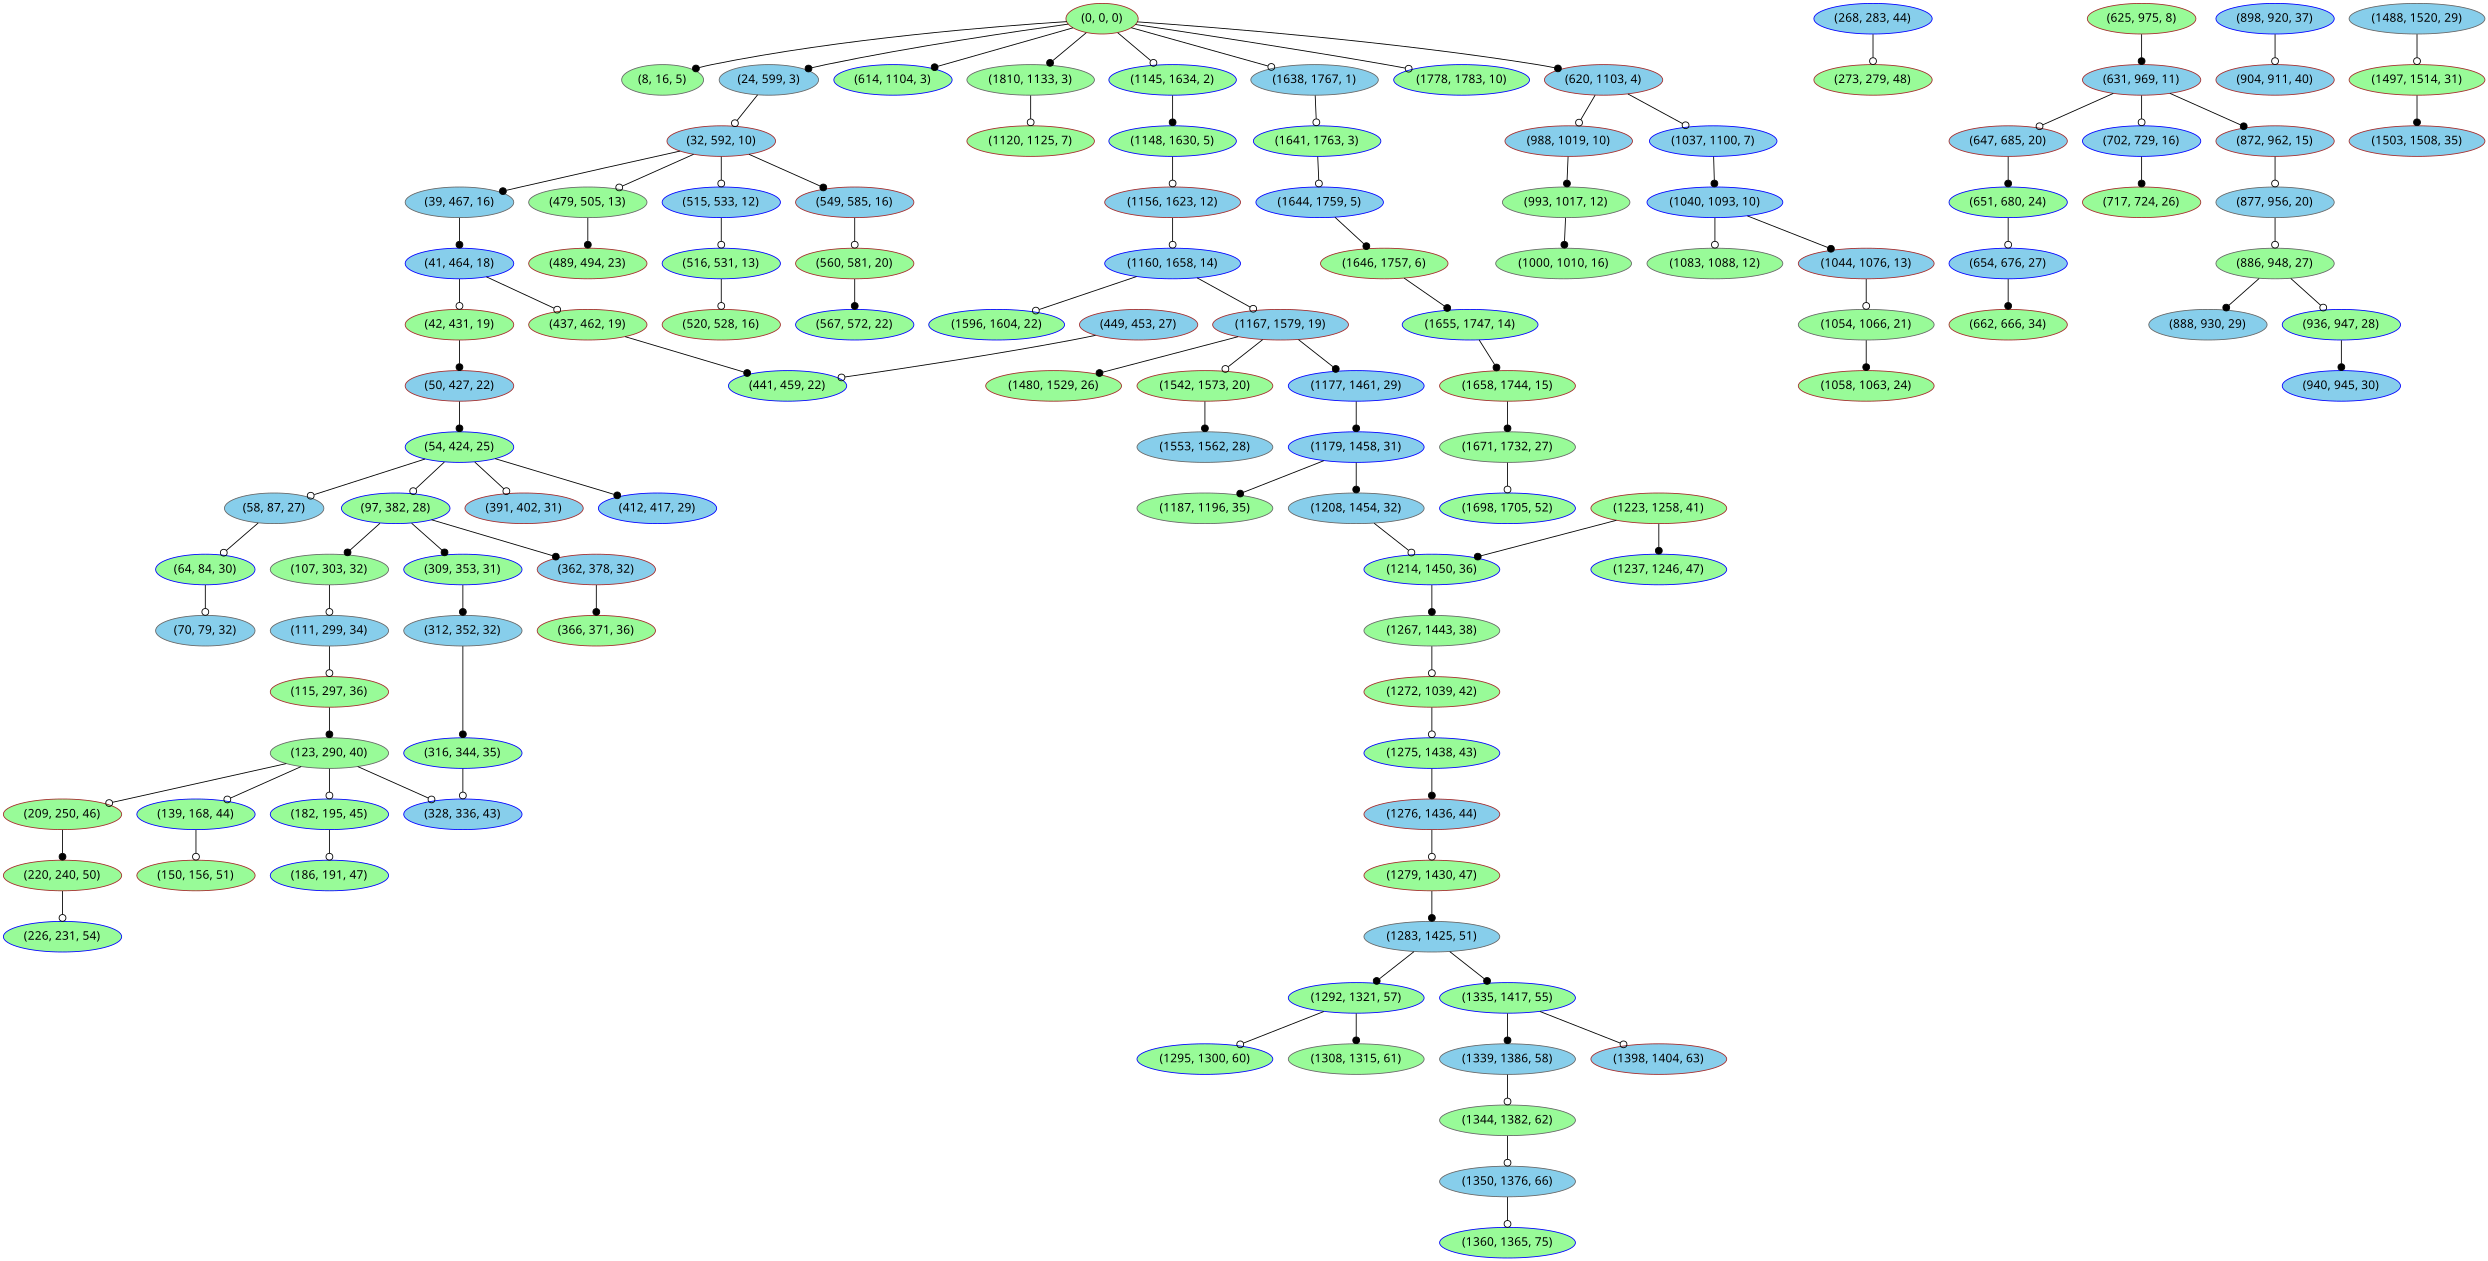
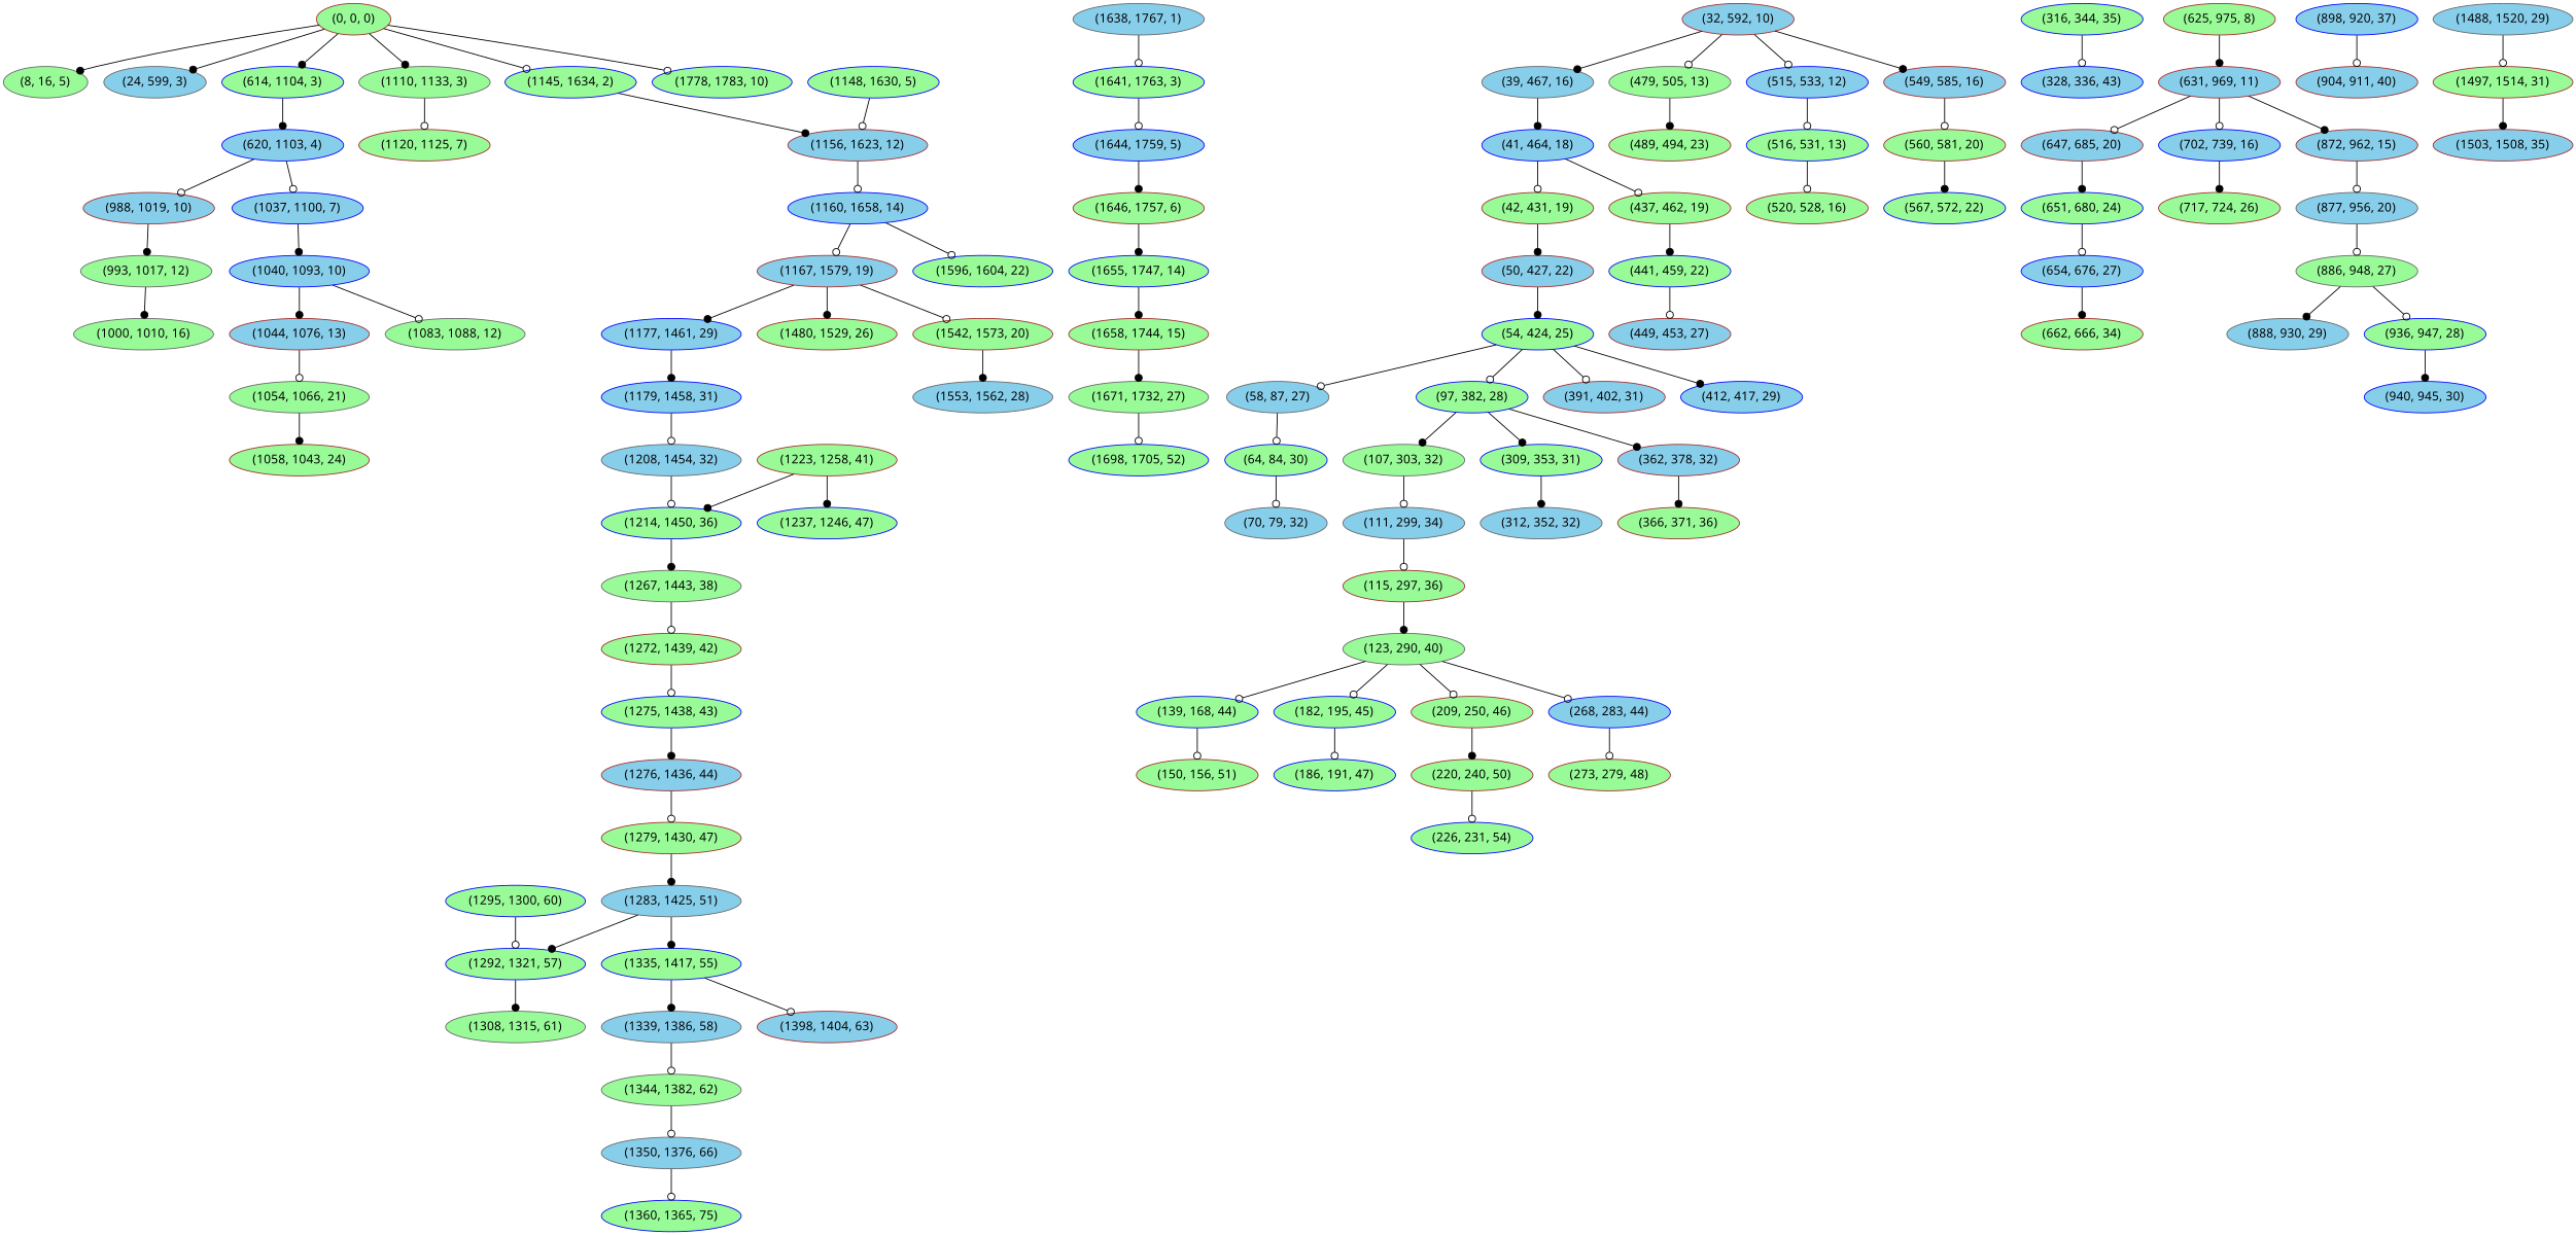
  digraph {
    fontname="Noto Sans"
    node [color=blue fillcolor=palegreen fontname="Noto Sans" style=filled]
    edge [arrowhead=odot fontname="Noto Sans"]
    "(0, 0, 0)" [color=brown]
    "(8, 16, 5)" [color=gray40]
    "(24, 599, 3)" [color=gray40 fillcolor=skyblue]
    "(614, 1104, 3)"
-   "(1110, 1133, 3)" [color=gray40 label="(1810, 1133, 3)"]
+   "(1110, 1133, 3)" [color=gray40]
    "(1145, 1634, 2)"
    "(1638, 1767, 1)" [color=gray40 fillcolor=skyblue]
    "(1778, 1783, 10)"
    "(32, 592, 10)" [color=brown fillcolor=skyblue]
-   "(620, 1103, 4)" [color=brown fillcolor=skyblue]
+   "(620, 1103, 4)" [fillcolor=skyblue]
    "(1120, 1125, 7)" [color=brown]
    "(1148, 1630, 5)"
    "(1641, 1763, 3)"
    "(39, 467, 16)" [color=gray40 fillcolor=skyblue]
    "(479, 505, 13)" [color=gray40]
    "(515, 533, 12)" [fillcolor=skyblue]
    "(549, 585, 16)" [color=brown fillcolor=skyblue]
    "(41, 464, 18)" [fillcolor=skyblue]
    "(489, 494, 23)" [color=brown]
    "(516, 531, 13)"
    "(560, 581, 20)" [color=brown]
    "(42, 431, 19)" [color=brown]
    "(437, 462, 19)" [color=brown]
    "(50, 427, 22)" [color=brown fillcolor=skyblue]
    "(441, 459, 22)"
    "(54, 424, 25)"
    "(58, 87, 27)" [color=gray40 fillcolor=skyblue]
    "(97, 382, 28)"
    "(391, 402, 31)" [color=brown fillcolor=skyblue]
    "(412, 417, 29)" [fillcolor=skyblue]
    "(64, 84, 30)"
    "(107, 303, 32)" [color=gray40]
    "(309, 353, 31)"
    "(362, 378, 32)" [color=brown fillcolor=skyblue]
    "(70, 79, 32)" [color=gray40 fillcolor=skyblue]
    "(111, 299, 34)" [color=gray40 fillcolor=skyblue]
    "(312, 352, 32)" [color=gray40 fillcolor=skyblue]
    "(366, 371, 36)" [color=brown]
    "(115, 297, 36)" [color=brown]
    "(123, 290, 40)" [color=gray40]
    "(139, 168, 44)"
    "(182, 195, 45)"
    "(209, 250, 46)" [color=brown]
    "(268, 283, 44)" [fillcolor=skyblue]
    "(150, 156, 51)" [color=brown]
    "(186, 191, 47)"
    "(220, 240, 50)" [color=brown]
    "(273, 279, 48)" [color=brown]
    "(226, 231, 54)"
    "(316, 344, 35)"
    "(328, 336, 43)" [fillcolor=skyblue]
    "(449, 453, 27)" [color=brown fillcolor=skyblue]
    "(520, 528, 16)" [color=brown]
    "(567, 572, 22)"
    "(988, 1019, 10)" [color=brown fillcolor=skyblue]
    "(1037, 1100, 7)" [fillcolor=skyblue]
    "(625, 975, 8)" [color=brown]
    "(631, 969, 11)" [color=brown fillcolor=skyblue]
    "(993, 1017, 12)" [color=gray40]
    "(1040, 1093, 10)" [fillcolor=skyblue]
    "(647, 685, 20)" [color=brown fillcolor=skyblue]
-   "(702, 739, 16)" [fillcolor=skyblue label="(702, 729, 16)"]
+   "(702, 739, 16)" [fillcolor=skyblue]
    "(872, 962, 15)" [color=brown fillcolor=skyblue]
    "(651, 680, 24)"
    "(717, 724, 26)" [color=brown]
    "(877, 956, 20)" [color=gray40 fillcolor=skyblue]
    "(654, 676, 27)" [fillcolor=skyblue]
    "(662, 666, 34)" [color=brown]
    "(886, 948, 27)" [color=gray40]
    "(888, 930, 29)" [color=gray40 fillcolor=skyblue]
    "(936, 947, 28)"
    "(940, 945, 30)" [fillcolor=skyblue]
    "(898, 920, 37)" [fillcolor=skyblue]
    "(904, 911, 40)" [color=brown fillcolor=skyblue]
    "(1000, 1010, 16)" [color=gray40]
    "(1044, 1076, 13)" [color=brown fillcolor=skyblue]
    "(1083, 1088, 12)" [color=gray40]
    "(1054, 1066, 21)" [color=gray40]
-   "(1058, 1063, 24)" [color=brown]
+   "(1058, 1063, 24)" [color=brown label="(1058, 1043, 24)"]
    "(1156, 1623, 12)" [color=brown fillcolor=skyblue]
    n81 [fillcolor=skyblue label="(1160, 1658, 14)"]
    "(1167, 1579, 19)" [color=brown fillcolor=skyblue]
    "(1596, 1604, 22)"
    "(1177, 1461, 29)" [fillcolor=skyblue]
    "(1480, 1529, 26)" [color=brown]
    "(1542, 1573, 20)" [color=brown]
    "(1179, 1458, 31)" [fillcolor=skyblue]
    "(1553, 1562, 28)" [color=gray40 fillcolor=skyblue]
-   "(1187, 1196, 35)" [color=gray40]
    "(1208, 1454, 32)" [color=gray40 fillcolor=skyblue]
    "(1214, 1450, 36)"
    "(1267, 1443, 38)" [color=gray40]
    "(1223, 1258, 41)" [color=brown]
    "(1237, 1246, 47)"
-   "(1272, 1439, 42)" [color=brown label="(1272, 1039, 42)"]
+   "(1272, 1439, 42)" [color=brown]
    "(1275, 1438, 43)"
    "(1276, 1436, 44)" [color=brown fillcolor=skyblue]
    "(1279, 1430, 47)" [color=brown]
    "(1283, 1425, 51)" [color=gray40 fillcolor=skyblue]
    "(1292, 1321, 57)"
    "(1335, 1417, 55)"
    "(1295, 1300, 60)"
    "(1308, 1315, 61)" [color=gray40]
    "(1339, 1386, 58)" [color=gray40 fillcolor=skyblue]
    "(1398, 1404, 63)" [color=brown fillcolor=skyblue]
    "(1344, 1382, 62)" [color=gray40]
    "(1350, 1376, 66)" [color=gray40 fillcolor=skyblue]
    "(1360, 1365, 75)"
    "(1488, 1520, 29)" [color=gray40 fillcolor=skyblue]
    "(1497, 1514, 31)" [color=brown]
    "(1503, 1508, 35)" [color=brown fillcolor=skyblue]
    "(1644, 1759, 5)" [fillcolor=skyblue]
    "(1646, 1757, 6)" [color=brown]
    "(1655, 1747, 14)"
    "(1658, 1744, 15)" [color=brown]
    "(1671, 1732, 27)" [color=gray40]
    "(1698, 1705, 52)"
    "(0, 0, 0)" -> "(8, 16, 5)" [arrowhead=dot]
    "(0, 0, 0)" -> "(24, 599, 3)" [arrowhead=dot]
    "(0, 0, 0)" -> "(614, 1104, 3)" [arrowhead=dot]
    "(0, 0, 0)" -> "(1110, 1133, 3)" [arrowhead=dot]
    "(0, 0, 0)" -> "(1145, 1634, 2)"
-   "(0, 0, 0)" -> "(1638, 1767, 1)"
    "(0, 0, 0)" -> "(1778, 1783, 10)"
-   "(24, 599, 3)" -> "(32, 592, 10)"
-   "(0, 0, 0)" -> "(620, 1103, 4)" [arrowhead=dot]
+   "(614, 1104, 3)" -> "(620, 1103, 4)" [arrowhead=dot]
    "(1110, 1133, 3)" -> "(1120, 1125, 7)"
-   "(1145, 1634, 2)" -> "(1148, 1630, 5)" [arrowhead=dot]
+   "(1145, 1634, 2)" -> "(1156, 1623, 12)" [arrowhead=dot]
    "(1638, 1767, 1)" -> "(1641, 1763, 3)"
    "(32, 592, 10)" -> "(39, 467, 16)" [arrowhead=dot]
    "(32, 592, 10)" -> "(479, 505, 13)"
    "(32, 592, 10)" -> "(515, 533, 12)"
    "(32, 592, 10)" -> "(549, 585, 16)" [arrowhead=dot]
    "(620, 1103, 4)" -> "(988, 1019, 10)"
    "(620, 1103, 4)" -> "(1037, 1100, 7)"
    "(1148, 1630, 5)" -> "(1156, 1623, 12)"
    "(1641, 1763, 3)" -> "(1644, 1759, 5)"
    "(39, 467, 16)" -> "(41, 464, 18)" [arrowhead=dot]
    "(479, 505, 13)" -> "(489, 494, 23)" [arrowhead=dot]
    "(515, 533, 12)" -> "(516, 531, 13)"
    "(549, 585, 16)" -> "(560, 581, 20)"
    "(41, 464, 18)" -> "(42, 431, 19)"
    "(41, 464, 18)" -> "(437, 462, 19)"
    "(516, 531, 13)" -> "(520, 528, 16)"
    "(560, 581, 20)" -> "(567, 572, 22)" [arrowhead=dot]
    "(42, 431, 19)" -> "(50, 427, 22)" [arrowhead=dot]
    "(437, 462, 19)" -> "(441, 459, 22)" [arrowhead=dot]
    "(50, 427, 22)" -> "(54, 424, 25)" [arrowhead=dot]
-   "(449, 453, 27)" -> "(441, 459, 22)"
+   "(441, 459, 22)" -> "(449, 453, 27)"
    "(54, 424, 25)" -> "(58, 87, 27)"
    "(54, 424, 25)" -> "(97, 382, 28)"
    "(54, 424, 25)" -> "(391, 402, 31)"
    "(54, 424, 25)" -> "(412, 417, 29)" [arrowhead=dot]
    "(58, 87, 27)" -> "(64, 84, 30)"
    "(97, 382, 28)" -> "(107, 303, 32)" [arrowhead=dot]
    "(97, 382, 28)" -> "(309, 353, 31)" [arrowhead=dot]
    "(97, 382, 28)" -> "(362, 378, 32)" [arrowhead=dot]
    "(64, 84, 30)" -> "(70, 79, 32)"
    "(107, 303, 32)" -> "(111, 299, 34)"
    "(309, 353, 31)" -> "(312, 352, 32)" [arrowhead=dot]
    "(362, 378, 32)" -> "(366, 371, 36)" [arrowhead=dot]
    "(111, 299, 34)" -> "(115, 297, 36)"
-   "(312, 352, 32)" -> "(316, 344, 35)" [arrowhead=dot]
    "(115, 297, 36)" -> "(123, 290, 40)" [arrowhead=dot]
    "(123, 290, 40)" -> "(139, 168, 44)"
    "(123, 290, 40)" -> "(182, 195, 45)"
    "(123, 290, 40)" -> "(209, 250, 46)"
-   "(123, 290, 40)" -> "(328, 336, 43)"
+   "(123, 290, 40)" -> "(268, 283, 44)"
    "(139, 168, 44)" -> "(150, 156, 51)"
    "(182, 195, 45)" -> "(186, 191, 47)"
    "(209, 250, 46)" -> "(220, 240, 50)" [arrowhead=dot]
    "(268, 283, 44)" -> "(273, 279, 48)"
    "(220, 240, 50)" -> "(226, 231, 54)"
    "(316, 344, 35)" -> "(328, 336, 43)"
    "(988, 1019, 10)" -> "(993, 1017, 12)" [arrowhead=dot]
    "(1037, 1100, 7)" -> "(1040, 1093, 10)" [arrowhead=dot]
    "(625, 975, 8)" -> "(631, 969, 11)" [arrowhead=dot]
    "(631, 969, 11)" -> "(647, 685, 20)"
    "(631, 969, 11)" -> "(702, 739, 16)"
    "(631, 969, 11)" -> "(872, 962, 15)" [arrowhead=dot]
    "(993, 1017, 12)" -> "(1000, 1010, 16)" [arrowhead=dot]
    "(1040, 1093, 10)" -> "(1044, 1076, 13)" [arrowhead=dot]
    "(1040, 1093, 10)" -> "(1083, 1088, 12)"
    "(647, 685, 20)" -> "(651, 680, 24)" [arrowhead=dot]
    "(702, 739, 16)" -> "(717, 724, 26)" [arrowhead=dot]
    "(872, 962, 15)" -> "(877, 956, 20)"
    "(651, 680, 24)" -> "(654, 676, 27)"
    "(877, 956, 20)" -> "(886, 948, 27)"
    "(654, 676, 27)" -> "(662, 666, 34)" [arrowhead=dot]
    "(886, 948, 27)" -> "(888, 930, 29)" [arrowhead=dot]
    "(886, 948, 27)" -> "(936, 947, 28)"
    "(936, 947, 28)" -> "(940, 945, 30)" [arrowhead=dot]
    "(898, 920, 37)" -> "(904, 911, 40)"
    "(1044, 1076, 13)" -> "(1054, 1066, 21)"
    "(1054, 1066, 21)" -> "(1058, 1063, 24)" [arrowhead=dot]
    "(1156, 1623, 12)" -> n81
    n81 -> "(1167, 1579, 19)"
    n81 -> "(1596, 1604, 22)"
    "(1167, 1579, 19)" -> "(1177, 1461, 29)" [arrowhead=dot]
    "(1167, 1579, 19)" -> "(1480, 1529, 26)" [arrowhead=dot]
    "(1167, 1579, 19)" -> "(1542, 1573, 20)"
    "(1177, 1461, 29)" -> "(1179, 1458, 31)" [arrowhead=dot]
    "(1542, 1573, 20)" -> "(1553, 1562, 28)" [arrowhead=dot]
-   "(1179, 1458, 31)" -> "(1187, 1196, 35)" [arrowhead=dot]
-   "(1179, 1458, 31)" -> "(1208, 1454, 32)" [arrowhead=dot]
+   "(1179, 1458, 31)" -> "(1208, 1454, 32)"
    "(1208, 1454, 32)" -> "(1214, 1450, 36)"
    "(1214, 1450, 36)" -> "(1267, 1443, 38)" [arrowhead=dot]
    "(1267, 1443, 38)" -> "(1272, 1439, 42)"
    "(1223, 1258, 41)" -> "(1214, 1450, 36)" [arrowhead=dot]
    "(1223, 1258, 41)" -> "(1237, 1246, 47)" [arrowhead=dot]
    "(1272, 1439, 42)" -> "(1275, 1438, 43)"
    "(1275, 1438, 43)" -> "(1276, 1436, 44)" [arrowhead=dot]
    "(1276, 1436, 44)" -> "(1279, 1430, 47)"
    "(1279, 1430, 47)" -> "(1283, 1425, 51)" [arrowhead=dot]
    "(1283, 1425, 51)" -> "(1292, 1321, 57)" [arrowhead=dot]
    "(1283, 1425, 51)" -> "(1335, 1417, 55)" [arrowhead=dot]
-   "(1292, 1321, 57)" -> "(1295, 1300, 60)"
+   "(1295, 1300, 60)" -> "(1292, 1321, 57)"
    "(1292, 1321, 57)" -> "(1308, 1315, 61)" [arrowhead=dot]
    "(1335, 1417, 55)" -> "(1339, 1386, 58)" [arrowhead=dot]
    "(1335, 1417, 55)" -> "(1398, 1404, 63)"
    "(1339, 1386, 58)" -> "(1344, 1382, 62)"
    "(1344, 1382, 62)" -> "(1350, 1376, 66)"
    "(1350, 1376, 66)" -> "(1360, 1365, 75)"
    "(1488, 1520, 29)" -> "(1497, 1514, 31)"
    "(1497, 1514, 31)" -> "(1503, 1508, 35)" [arrowhead=dot]
    "(1644, 1759, 5)" -> "(1646, 1757, 6)" [arrowhead=dot]
    "(1646, 1757, 6)" -> "(1655, 1747, 14)" [arrowhead=dot]
    "(1655, 1747, 14)" -> "(1658, 1744, 15)" [arrowhead=dot]
    "(1658, 1744, 15)" -> "(1671, 1732, 27)" [arrowhead=dot]
    "(1671, 1732, 27)" -> "(1698, 1705, 52)"
  }
